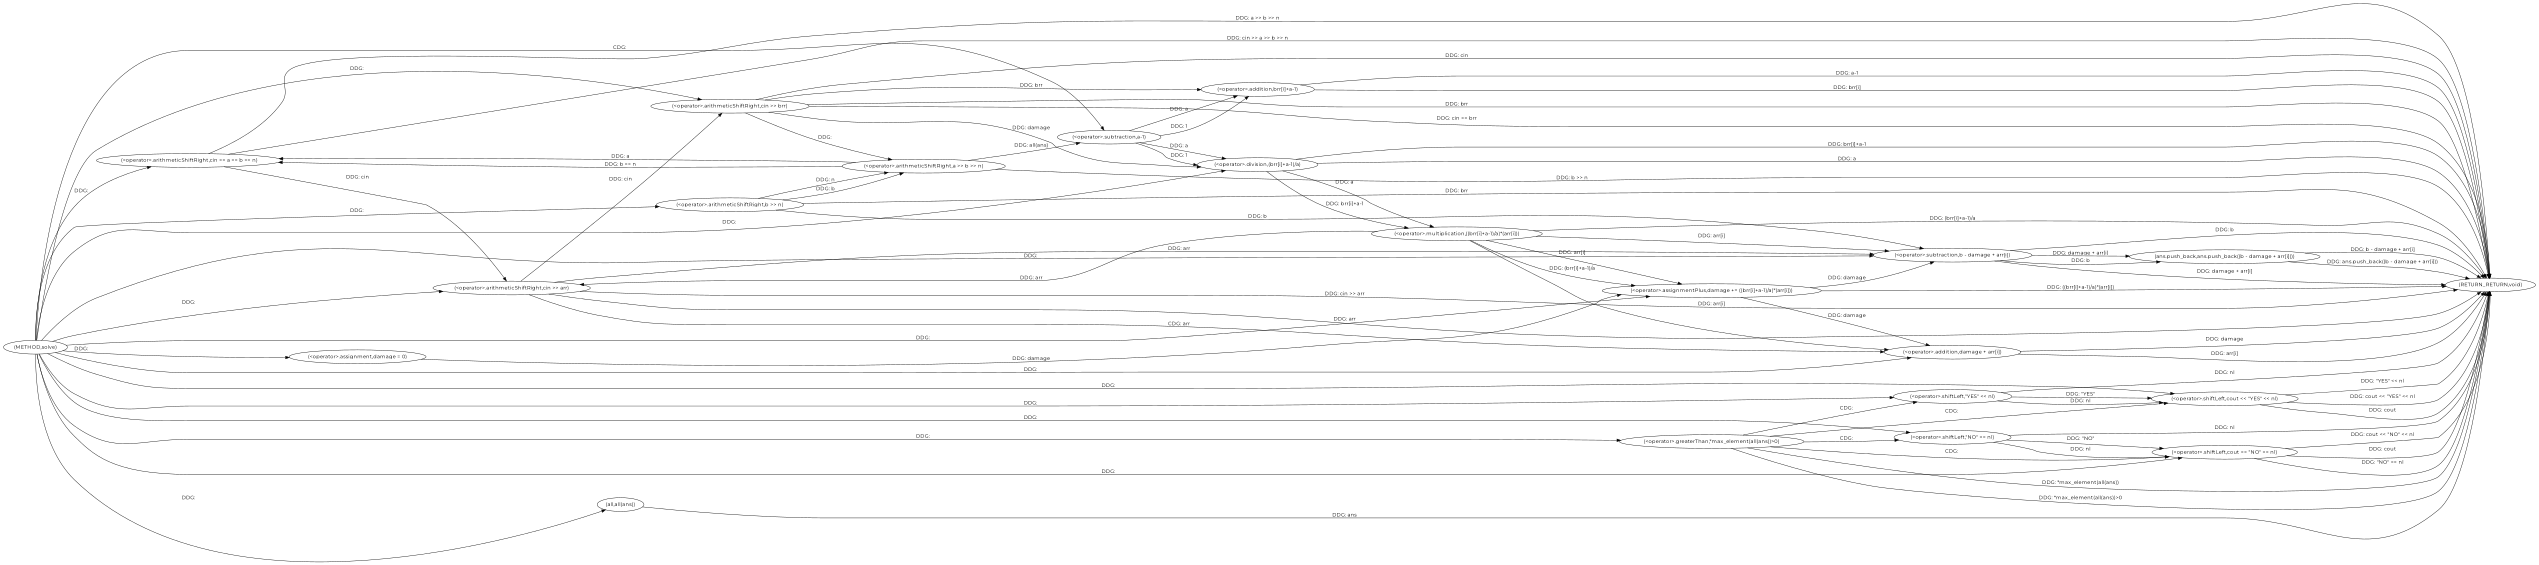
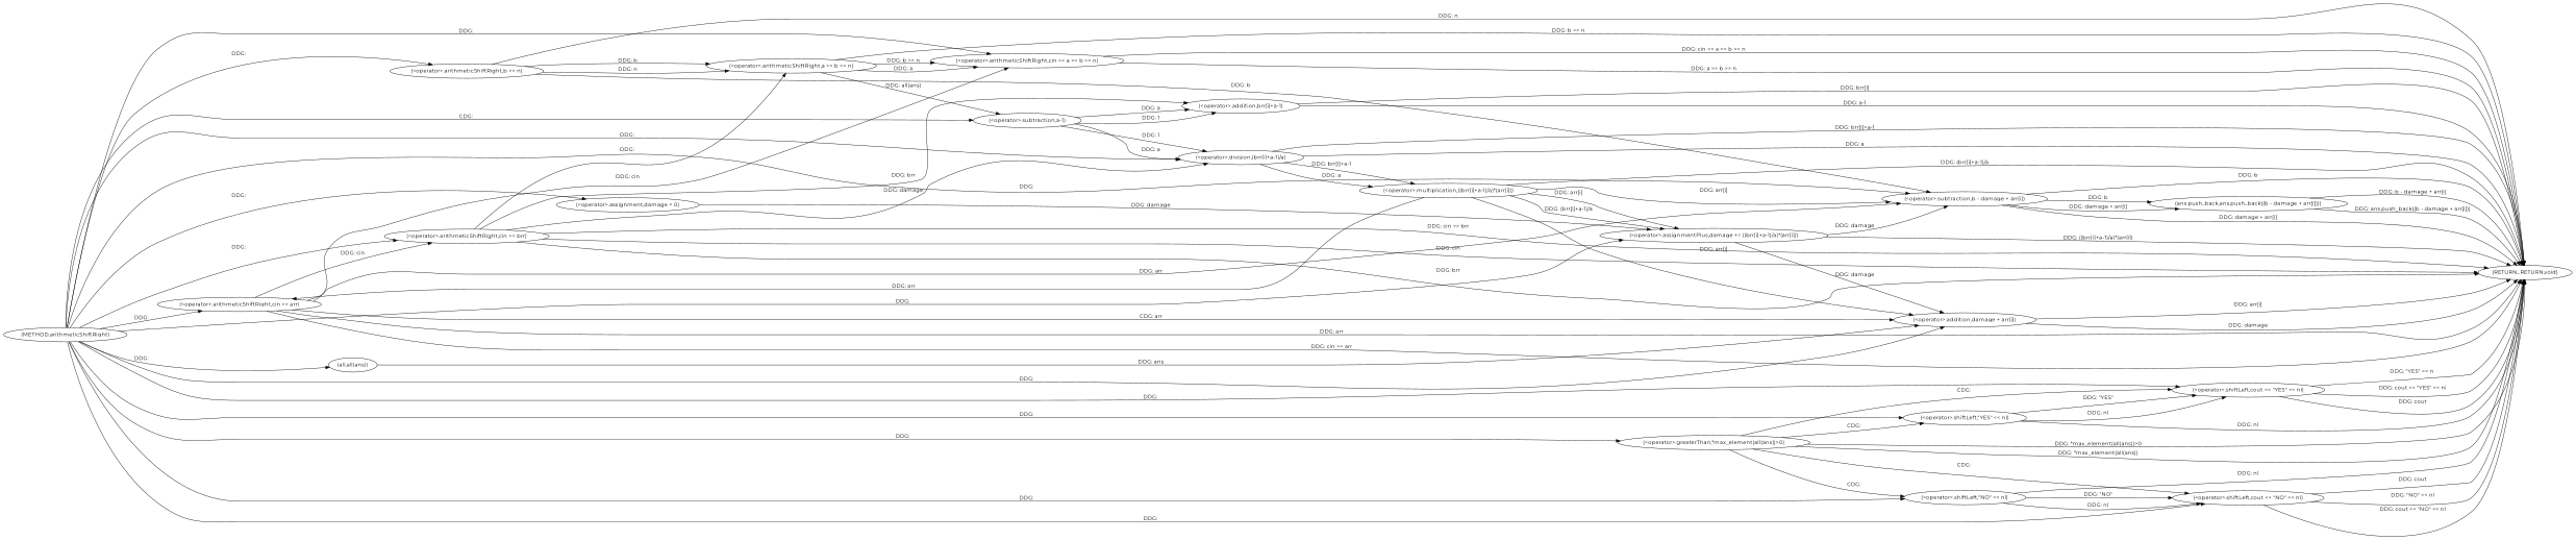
  digraph {
    fontname=Montserrat
    rankdir=LR
    node [fontname=Montserrat]
    edge [fontname=Montserrat]
-   n1 [label="(METHOD,solve)"]
+   n1 [label="(METHOD,arithmeticShiftRight)"]
    n2 [label="(<operator>.arithmeticShiftRight,cin >> a >> b >> n)"]
    n3 [label="(<operator>.arithmeticShiftRight,cin >> arr)"]
    n4 [label="(<operator>.arithmeticShiftRight,cin >> brr)"]
    n5 [label="(<operator>.assignment,damage = 0)"]
    n6 [label="(<operator>.assignmentPlus,damage += ((brr[i]+a-1)/a)*(arr[i]))"]
    n7 [label="(<operator>.greaterThan,*max_element(all(ans))>0)"]
    n8 [label="(<operator>.subtraction,b - damage + arr[i])"]
    n9 [label="(<operator>.shiftLeft,cout << \"YES\" << nl)"]
    n10 [label="(<operator>.arithmeticShiftRight,b >> n)"]
    n11 [label="(<operator>.division,(brr[i]+a-1)/a)"]
    n12 [label="(<operator>.addition,damage + arr[i])"]
    n13 [label="(<operator>.shiftLeft,cout << \"NO\" << nl)"]
    n14 [label="(<operator>.shiftLeft,\"YES\" << nl)"]
    n15 [label="(<operator>.subtraction,a-1)"]
    n16 [label="(all,all(ans))"]
    n17 [label="(<operator>.shiftLeft,\"NO\" << nl)"]
    n18 [label="(RETURN_RETURN,void)"]
    n19 [label="(<operator>.arithmeticShiftRight,a >> b >> n)"]
    n20 [label="(<operator>.addition,brr[i]+a-1)"]
    n21 [label="(ans.push_back,ans.push_back((b - damage + arr[i])))"]
    n22 [label="(<operator>.multiplication,((brr[i]+a-1)/a)*(arr[i]))"]
    n1 -> n2 [label="DDG: "]
    n1 -> n3 [label="DDG: "]
    n1 -> n4 [label="DDG: "]
    n1 -> n5 [label="DDG: "]
    n1 -> n6 [label="DDG: "]
    n1 -> n7 [label="DDG: "]
    n1 -> n8 [label="DDG: "]
    n1 -> n9 [label="DDG: "]
    n1 -> n10 [label="DDG: "]
    n1 -> n11 [label="DDG: "]
    n1 -> n12 [label="DDG: "]
    n1 -> n13 [label="DDG: "]
    n1 -> n14 [label="DDG: "]
    n1 -> n15 [label="CDG: "]
    n1 -> n16 [label="DDG: "]
    n1 -> n17 [label="DDG: "]
-   n2 -> n3 [label="DDG: cin"]
+   n3 -> n2 [label="DDG: cin"]
    n2 -> n18 [label="DDG: a >> b >> n"]
    n2 -> n18 [label="DDG: cin >> a >> b >> n"]
    n3 -> n4 [label="DDG: cin"]
    n3 -> n8 [label="DDG: arr"]
    n3 -> n12 [label="CDG: arr"]
    n3 -> n18 [label="DDG: arr"]
    n3 -> n18 [label="DDG: cin >> arr"]
    n4 -> n11 [label="DDG: damage"]
    n4 -> n18 [label="DDG: cin"]
    n4 -> n18 [label="DDG: brr"]
    n4 -> n18 [label="DDG: cin >> brr"]
    n4 -> n19 [label="DDG: "]
    n4 -> n20 [label="DDG: brr"]
    n5 -> n6 [label="DDG: damage"]
    n6 -> n8 [label="DDG: damage"]
    n6 -> n12 [label="DDG: damage"]
    n6 -> n18 [label="DDG: ((brr[i]+a-1)/a)*(arr[i])"]
    n7 -> n9 [label="CDG: "]
    n7 -> n13 [label="CDG: "]
    n7 -> n14 [label="CDG: "]
    n7 -> n17 [label="CDG: "]
    n7 -> n18 [label="DDG: *max_element(all(ans))"]
    n7 -> n18 [label="DDG: *max_element(all(ans))>0"]
    n8 -> n18 [label="DDG: b"]
    n8 -> n18 [label="DDG: damage + arr[i]"]
    n8 -> n21 [label="DDG: damage + arr[i]"]
    n8 -> n21 [label="DDG: b"]
    n9 -> n18 [label="DDG: cout"]
    n9 -> n18 [label="DDG: \"YES\" << nl"]
    n9 -> n18 [label="DDG: cout << \"YES\" << nl"]
    n10 -> n8 [label="DDG: b"]
-   n10 -> n18 [label="DDG: brr"]
+   n10 -> n18 [label="DDG: n"]
    n10 -> n19 [label="DDG: b"]
    n10 -> n19 [label="DDG: n"]
    n11 -> n18 [label="DDG: brr[i]+a-1"]
    n11 -> n18 [label="DDG: a"]
    n11 -> n22 [label="DDG: a"]
    n11 -> n22 [label="DDG: brr[i]+a-1"]
    n12 -> n18 [label="DDG: damage"]
    n12 -> n18 [label="DDG: arr[i]"]
    n13 -> n18 [label="DDG: cout"]
    n13 -> n18 [label="DDG: \"NO\" << nl"]
    n13 -> n18 [label="DDG: cout << \"NO\" << nl"]
    n14 -> n9 [label="DDG: nl"]
    n14 -> n9 [label="DDG: \"YES\""]
    n14 -> n18 [label="DDG: nl"]
    n15 -> n11 [label="DDG: 1"]
    n15 -> n11 [label="DDG: a"]
    n15 -> n20 [label="DDG: 1"]
    n15 -> n20 [label="DDG: a"]
-   n16 -> n18 [label="DDG: ans"]
+   n16 -> n12 [label="DDG: ans"]
    n17 -> n13 [label="DDG: nl"]
    n17 -> n13 [label="DDG: \"NO\""]
    n17 -> n18 [label="DDG: nl"]
    n19 -> n2 [label="DDG: b >> n"]
    n19 -> n2 [label="DDG: a"]
    n19 -> n15 [label="DDG: all(ans)"]
    n19 -> n18 [label="DDG: b >> n"]
    n20 -> n18 [label="DDG: brr[i]"]
    n20 -> n18 [label="DDG: a-1"]
    n21 -> n18 [label="DDG: b - damage + arr[i]"]
    n21 -> n18 [label="DDG: ans.push_back((b - damage + arr[i]))"]
    n22 -> n3 [label="DDG: arr"]
    n22 -> n6 [label="DDG: arr[i]"]
    n22 -> n6 [label="DDG: (brr[i]+a-1)/a"]
    n22 -> n8 [label="DDG: arr[i]"]
    n22 -> n12 [label="DDG: arr[i]"]
    n22 -> n18 [label="DDG: (brr[i]+a-1)/a"]
  }
